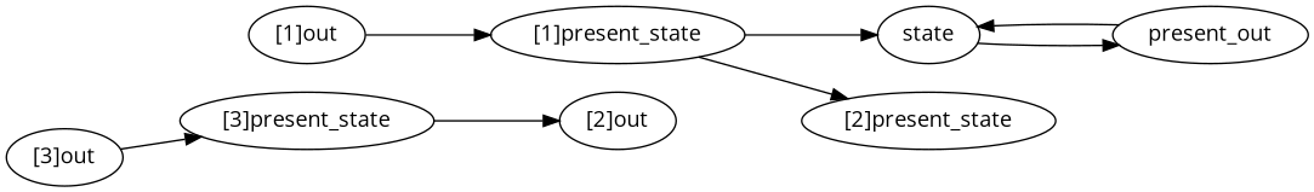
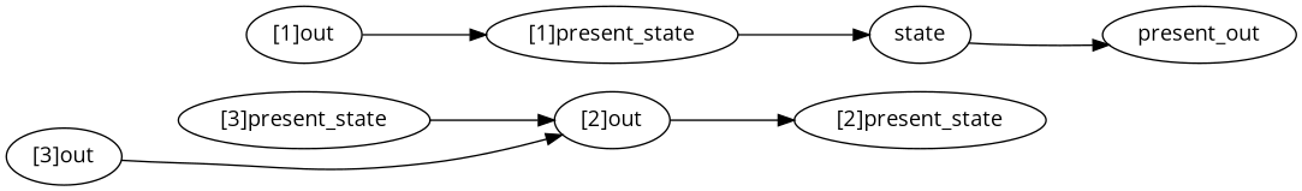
  strict digraph {
    fontname="Open Sans"
    rankdir=LR
    node [fontname="Open Sans"]
    edge [fontname="Open Sans"]
    "[1]out" [complexity=6 importance=4.92858886719 rank=0.821431477865]
    "[1]present_state" [complexity=5 importance=1.571434021 rank=0.314286804199]
    n3 [complexity=3 importance=1.39286231995 label=state rank=0.464287439982]
    n4 [complexity=2 importance=0.392858505249 label=present_out rank=0.196429252625]
    "[2]present_state" [complexity=8 importance=5.10716056824 rank=0.63839507103]
    "[3]present_state" [complexity=11 importance=15.71434021 rank=1.42857638272]
    "[2]out" [complexity=9 importance=15.5357685089 rank=1.72619650099]
    "[3]out" [complexity=12 importance=47.3573074341 rank=3.94644228617]
    "[1]out" -> "[1]present_state"
    "[1]present_state" -> n3
    n3 -> n4
-   n4 -> n3
    "[3]present_state" -> "[2]out"
-   "[1]present_state" -> "[2]present_state"
-   "[3]out" -> "[3]present_state"
+   "[2]out" -> "[2]present_state"
+   "[3]out" -> "[2]out"
  }
